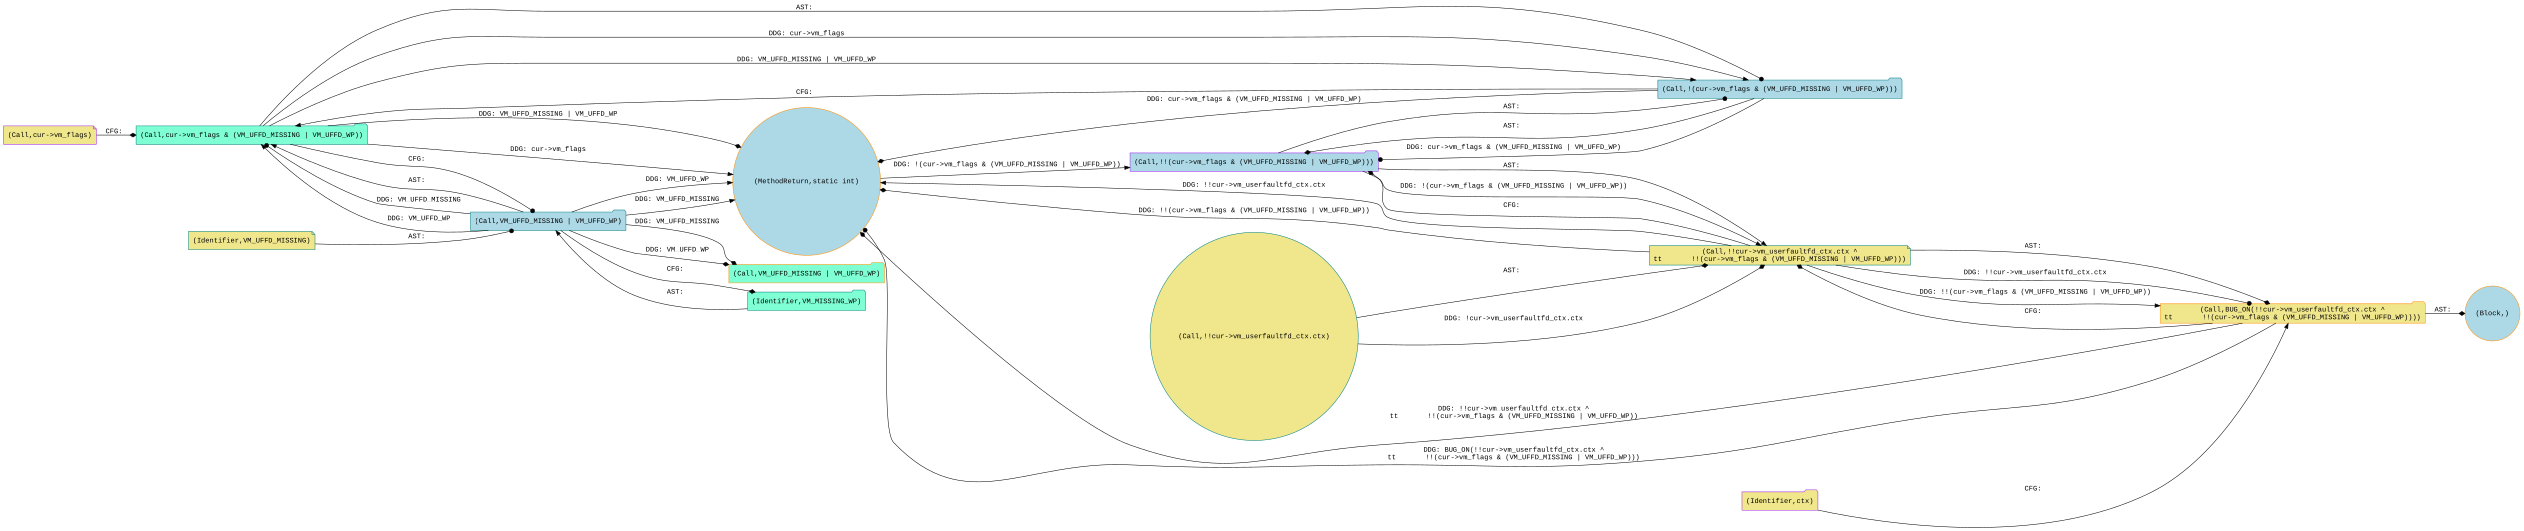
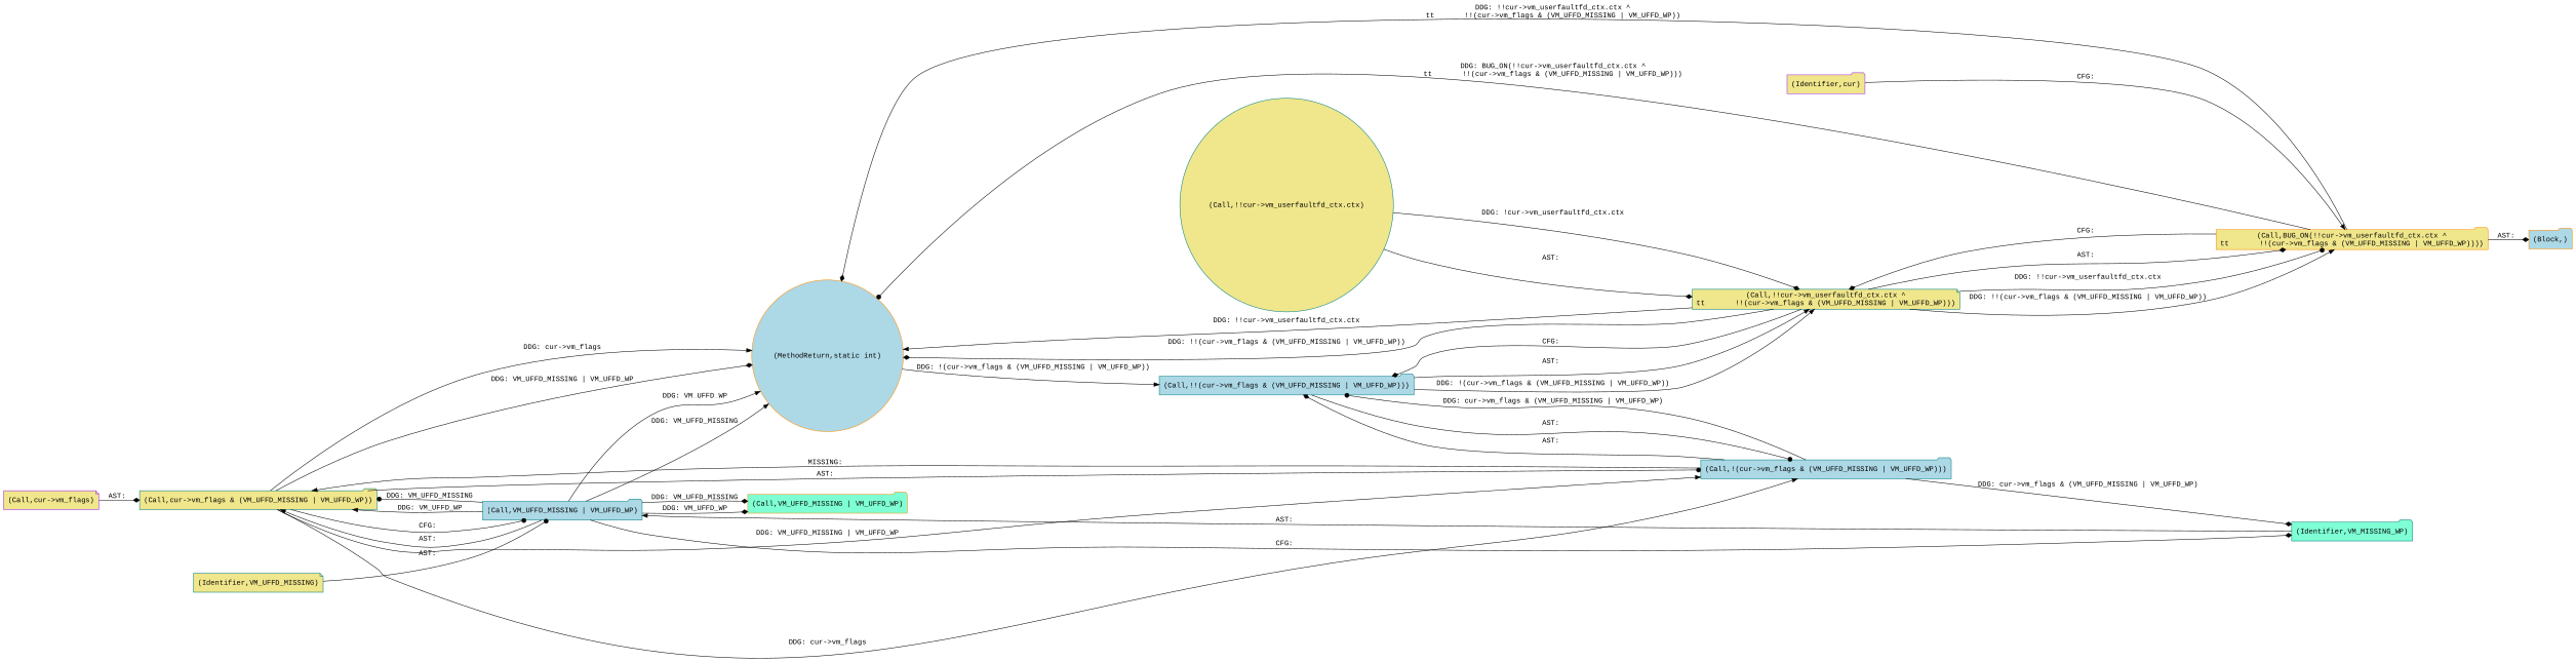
  digraph {
    fontname="Liberation Mono"
    rankdir=LR
    node [color=teal fillcolor=khaki fontname="Liberation Mono" shape=folder style=filled]
    edge [arrowhead=normal fontname="Liberation Mono"]
-   n1 [fillcolor=aquamarine label="(Call,cur->vm_flags & (VM_UFFD_MISSING | VM_UFFD_WP))"]
+   n1 [label="(Call,cur->vm_flags & (VM_UFFD_MISSING | VM_UFFD_WP))"]
    n2 [fillcolor=lightblue label="(Call,VM_UFFD_MISSING | VM_UFFD_WP)"]
    n3 [fillcolor=lightblue label="(Call,!(cur->vm_flags & (VM_UFFD_MISSING | VM_UFFD_WP)))"]
    n4 [color=darkorange fillcolor=lightblue label="(MethodReturn,static int)" shape=circle]
    n5 [color=darkorange fillcolor=aquamarine label="(Call,VM_UFFD_MISSING | VM_UFFD_WP)"]
    n6 [fillcolor=aquamarine label="(Identifier,VM_MISSING_WP)"]
-   n7 [color=purple fillcolor=lightblue label="(Call,!!(cur->vm_flags & (VM_UFFD_MISSING | VM_UFFD_WP)))"]
+   n7 [fillcolor=lightblue label="(Call,!!(cur->vm_flags & (VM_UFFD_MISSING | VM_UFFD_WP)))"]
    n8 [label="(Call,!!cur->vm_userfaultfd_ctx.ctx ^\n\t\t       !!(cur->vm_flags & (VM_UFFD_MISSING | VM_UFFD_WP)))" shape=note]
    n9 [color=darkorange label="(Call,BUG_ON(!!cur->vm_userfaultfd_ctx.ctx ^\n\t\t       !!(cur->vm_flags & (VM_UFFD_MISSING | VM_UFFD_WP))))"]
-   n10 [color=darkorange fillcolor=lightblue label="(Block,)" shape=circle]
-   n11 [color=purple label="(Identifier,ctx)"]
+   n10 [color=darkorange fillcolor=lightblue label="(Block,)"]
+   n11 [color=purple label="(Identifier,cur)"]
    n12 [label="(Call,!!cur->vm_userfaultfd_ctx.ctx)" shape=circle]
    n13 [color=purple label="(Call,cur->vm_flags)" shape=note]
    n14 [label="(Identifier,VM_UFFD_MISSING)" shape=note]
    n1 -> n2 [arrowhead=dot label="CFG: "]
    n1 -> n3 [arrowhead=dot label="AST: "]
    n1 -> n3 [label="DDG: cur->vm_flags"]
    n1 -> n3 [label="DDG: VM_UFFD_MISSING | VM_UFFD_WP"]
    n1 -> n4 [arrowhead=diamond label="DDG: VM_UFFD_MISSING | VM_UFFD_WP"]
    n1 -> n4 [label="DDG: cur->vm_flags"]
    n2 -> n1 [label="AST: "]
    n2 -> n1 [arrowhead=dot label="DDG: VM_UFFD_MISSING"]
    n2 -> n1 [label="DDG: VM_UFFD_WP"]
    n2 -> n4 [label="DDG: VM_UFFD_WP"]
    n2 -> n4 [label="DDG: VM_UFFD_MISSING"]
    n2 -> n5 [arrowhead=diamond label="DDG: VM_UFFD_MISSING"]
    n2 -> n5 [arrowhead=diamond label="DDG: VM_UFFD_WP"]
    n2 -> n6 [arrowhead=diamond label="CFG: "]
-   n3 -> n1 [label="CFG: "]
-   n3 -> n4 [arrowhead=diamond label="DDG: cur->vm_flags & (VM_UFFD_MISSING | VM_UFFD_WP)"]
+   n3 -> n1 [label="MISSING: "]
+   n3 -> n6 [arrowhead=diamond label="DDG: cur->vm_flags & (VM_UFFD_MISSING | VM_UFFD_WP)"]
    n3 -> n7 [arrowhead=diamond label="AST: "]
    n3 -> n7 [arrowhead=dot label="DDG: cur->vm_flags & (VM_UFFD_MISSING | VM_UFFD_WP)"]
    n4 -> n7 [label="DDG: !(cur->vm_flags & (VM_UFFD_MISSING | VM_UFFD_WP))"]
    n6 -> n2 [label="AST: "]
    n7 -> n3 [arrowhead=dot label="AST: "]
    n7 -> n8 [label="AST: "]
    n7 -> n8 [label="DDG: !(cur->vm_flags & (VM_UFFD_MISSING | VM_UFFD_WP))"]
    n8 -> n4 [label="DDG: !!cur->vm_userfaultfd_ctx.ctx"]
    n8 -> n4 [arrowhead=diamond label="DDG: !!(cur->vm_flags & (VM_UFFD_MISSING | VM_UFFD_WP))"]
    n8 -> n7 [arrowhead=diamond label="CFG: "]
    n8 -> n9 [arrowhead=diamond label="AST: "]
    n8 -> n9 [arrowhead=dot label="DDG: !!cur->vm_userfaultfd_ctx.ctx"]
    n8 -> n9 [label="DDG: !!(cur->vm_flags & (VM_UFFD_MISSING | VM_UFFD_WP))"]
    n9 -> n4 [arrowhead=diamond label="DDG: !!cur->vm_userfaultfd_ctx.ctx ^\n\t\t       !!(cur->vm_flags & (VM_UFFD_MISSING | VM_UFFD_WP))"]
    n9 -> n4 [arrowhead=dot label="DDG: BUG_ON(!!cur->vm_userfaultfd_ctx.ctx ^\n\t\t       !!(cur->vm_flags & (VM_UFFD_MISSING | VM_UFFD_WP)))"]
    n9 -> n8 [arrowhead=diamond label="CFG: "]
    n9 -> n10 [arrowhead=diamond label="AST: "]
    n11 -> n9 [label="CFG: "]
    n12 -> n8 [arrowhead=diamond label="AST: "]
    n12 -> n8 [arrowhead=diamond label="DDG: !cur->vm_userfaultfd_ctx.ctx"]
-   n13 -> n1 [arrowhead=diamond label="CFG: "]
+   n13 -> n1 [arrowhead=diamond label="AST: "]
    n14 -> n2 [arrowhead=dot label="AST: "]
  }
